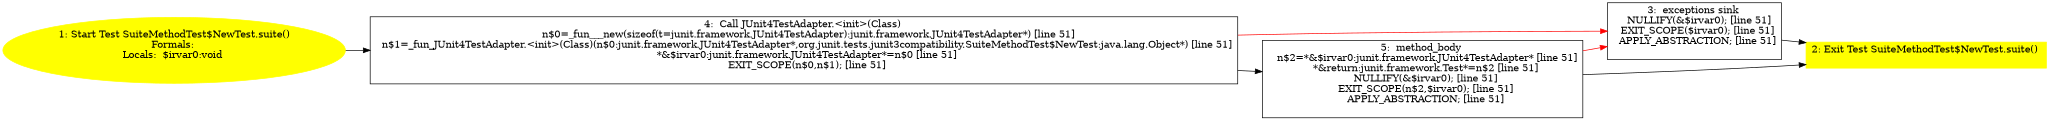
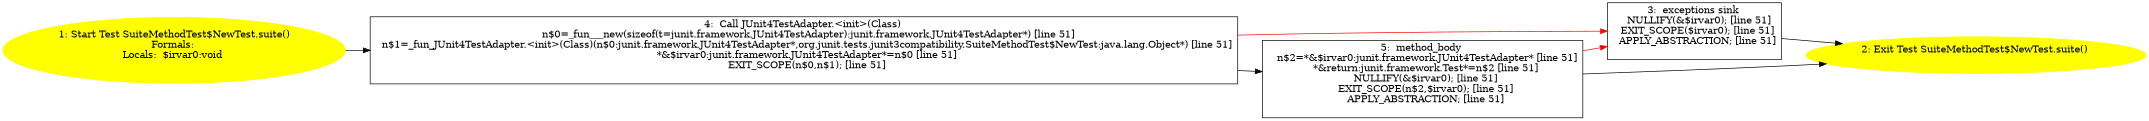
  digraph {
    rankdir=LR
    node [shape=box]
    n1 [color=yellow label="1: Start Test SuiteMethodTest$NewTest.suite()\nFormals: \nLocals:  $irvar0:void \n  " style=filled shape=""]
    n2 [label="4:  Call JUnit4TestAdapter.<init>(Class) \n   n$0=_fun___new(sizeof(t=junit.framework.JUnit4TestAdapter):junit.framework.JUnit4TestAdapter*) [line 51]\n  n$1=_fun_JUnit4TestAdapter.<init>(Class)(n$0:junit.framework.JUnit4TestAdapter*,org.junit.tests.junit3compatibility.SuiteMethodTest$NewTest:java.lang.Object*) [line 51]\n  *&$irvar0:junit.framework.JUnit4TestAdapter*=n$0 [line 51]\n  EXIT_SCOPE(n$0,n$1); [line 51]\n "]
    n3 [label="3:  exceptions sink \n   NULLIFY(&$irvar0); [line 51]\n  EXIT_SCOPE($irvar0); [line 51]\n  APPLY_ABSTRACTION; [line 51]\n "]
    n4 [label="5:  method_body \n   n$2=*&$irvar0:junit.framework.JUnit4TestAdapter* [line 51]\n  *&return:junit.framework.Test*=n$2 [line 51]\n  NULLIFY(&$irvar0); [line 51]\n  EXIT_SCOPE(n$2,$irvar0); [line 51]\n  APPLY_ABSTRACTION; [line 51]\n "]
-   n5 [color=yellow label="2: Exit Test SuiteMethodTest$NewTest.suite() \n  " style=filled]
+   n5 [color=yellow label="2: Exit Test SuiteMethodTest$NewTest.suite() \n  " style=filled shape=""]
    n1 -> n2
    n2 -> n3 [color=red]
    n2 -> n4
    n3 -> n5
    n4 -> n3 [color=red]
    n4 -> n5
  }
